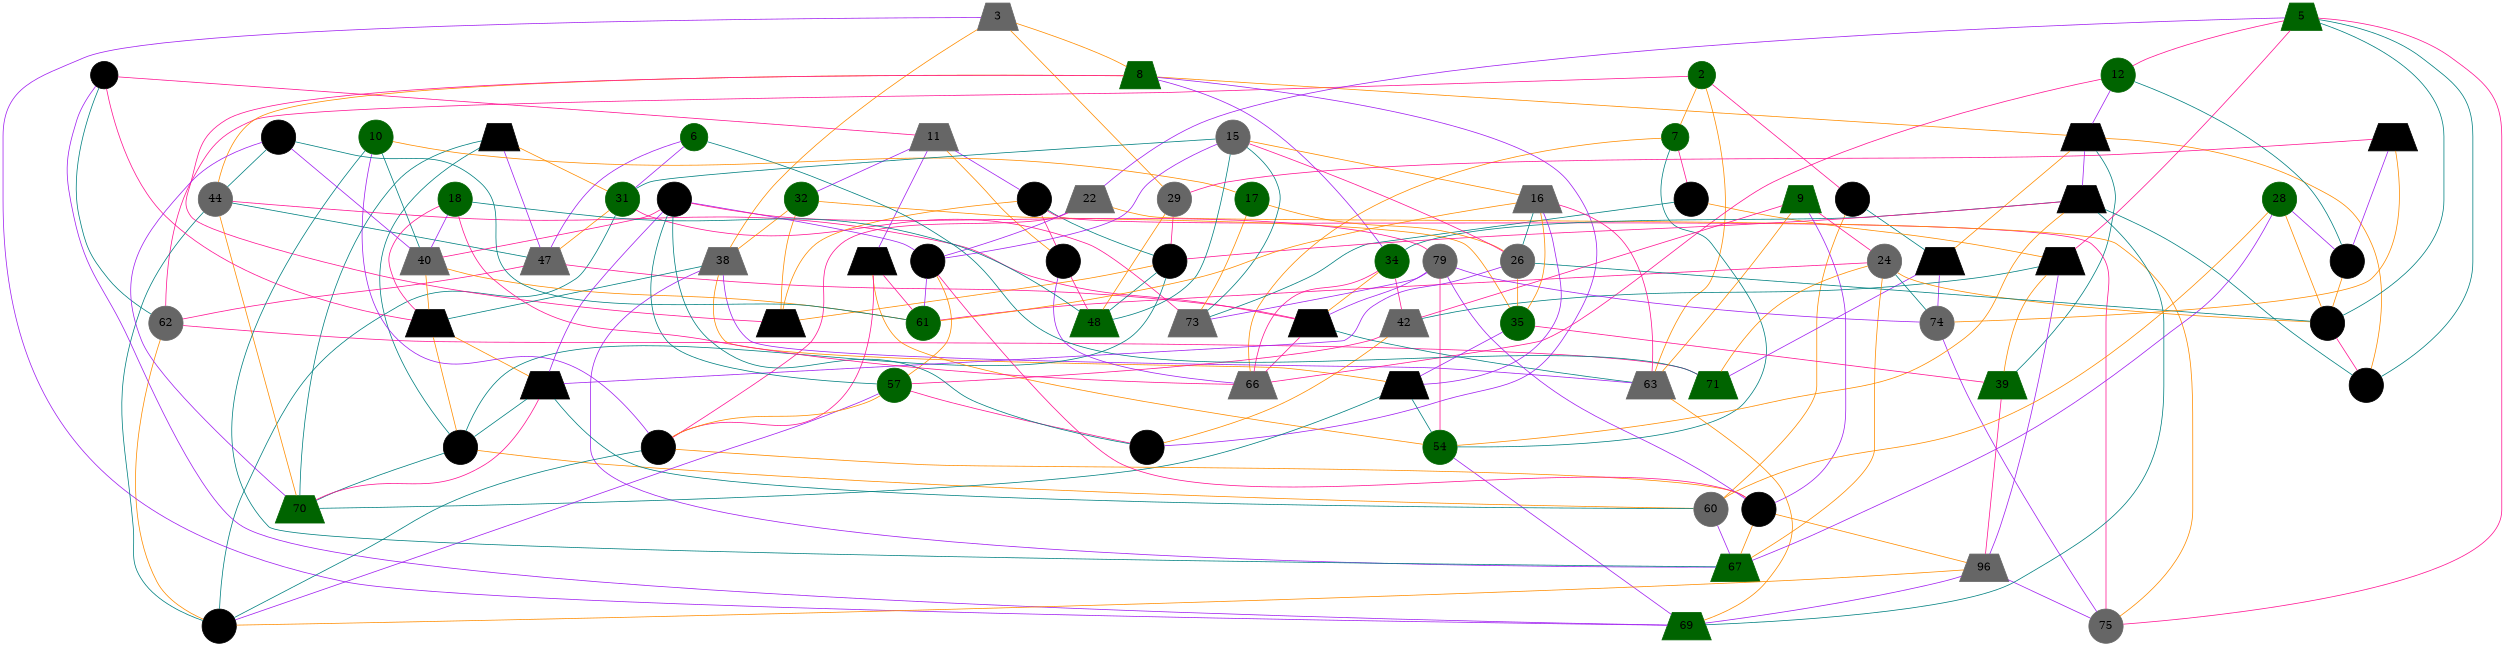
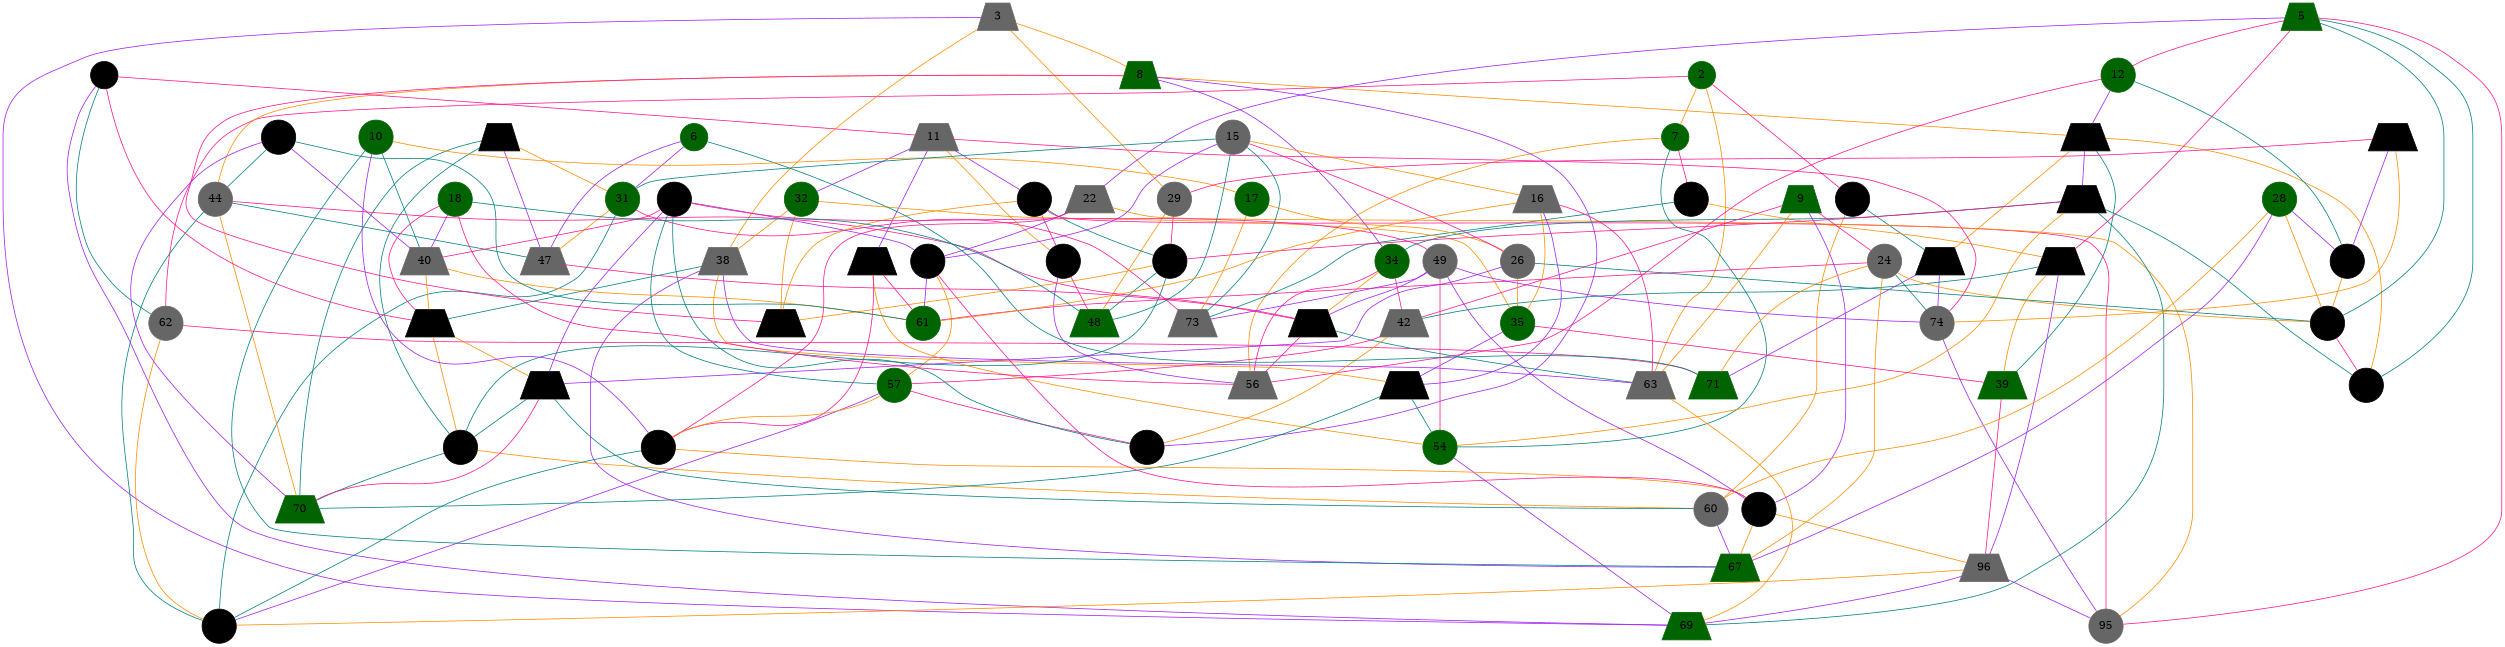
  graph {
    node [color=black shape=circle style=filled]
    edge [color=darkorange weight=1.0]
    1 [shape=trapezium]
    31 [color=darkgreen]
    47 [color=gray40 shape=trapezium]
    55
    70 [color=darkgreen shape=trapezium]
    73 [color=gray40 shape=trapezium]
    72
    62 [color=gray40]
    50 [shape=trapezium]
    60 [color=gray40]
    2 [color=darkgreen]
    7 [color=darkgreen]
    19
    63 [color=gray40 shape=trapezium]
    13
    54 [color=darkgreen]
-   56 [color=gray40 shape=trapezium label=66]
+   56 [color=gray40 shape=trapezium]
    59 [shape=trapezium]
    71 [color=darkgreen shape=trapezium]
    69 [color=darkgreen shape=trapezium]
    3 [color=gray40 shape=trapezium]
    8 [color=darkgreen shape=trapezium]
    29 [color=gray40]
    38 [color=gray40 shape=trapezium]
    23 [shape=trapezium]
    34 [color=darkgreen]
    44 [color=gray40]
    65 [shape=trapezium]
    68
    48 [color=darkgreen shape=trapezium]
    37
    41 [shape=trapezium]
    67 [color=darkgreen shape=trapezium]
    51 [shape=trapezium]
    4
    11 [color=gray40 shape=trapezium]
    20
    30
    32 [color=darkgreen]
    45 [shape=trapezium]
    74 [color=gray40]
    52 [shape=trapezium]
    5 [color=darkgreen shape=trapezium]
    12 [color=darkgreen]
    22 [color=gray40 shape=trapezium]
    33 [shape=trapezium]
    46
    53
-   75 [color=gray40]
+   75 [color=gray40 label=95]
    36
    58
    43
    42 [color=gray40 shape=trapezium]
    39 [color=darkgreen shape=trapezium]
    n55 [color=gray40 label=96 shape=trapezium]
    6 [color=darkgreen]
    27 [shape=trapezium]
    9 [color=darkgreen shape=trapezium]
    24 [color=gray40]
    64
    61 [color=darkgreen]
    57 [color=darkgreen]
    10 [color=darkgreen]
    17 [color=darkgreen]
    40 [color=gray40 shape=trapezium]
    26 [color=gray40]
    35 [color=darkgreen]
    14
-   49 [color=gray40 label=79]
+   49 [color=gray40]
    15 [color=gray40]
    16 [color=gray40 shape=trapezium]
    18 [color=darkgreen]
    21
    25 [shape=trapezium]
    28 [color=darkgreen]
    1 -- 31
    1 -- 47 [color=purple]
    1 -- 55 [color=teal]
    1 -- 70 [color=teal]
    31 -- 47
    31 -- 73 [color=deeppink]
    31 -- 72 [color=teal]
-   47 -- 62 [color=deeppink]
    47 -- 50 [color=deeppink]
    55 -- 70 [color=teal]
    55 -- 60
    62 -- 72
    62 -- 71 [color=deeppink weight=2.0]
    50 -- 63 [color=teal]
    50 -- 56 [color=deeppink]
    60 -- 67 [color=purple]
    2 -- 62 [color=deeppink]
    2 -- 7
    2 -- 19 [color=deeppink]
    2 -- 63
    7 -- 13 [color=deeppink]
    7 -- 54 [color=teal]
    7 -- 56
    19 -- 60 [weight=2.0]
    19 -- 59 [color=teal]
    63 -- 69
    13 -- 73 [color=teal]
    13 -- 33 [weight=2.0]
    54 -- 69 [color=purple]
    59 -- 71 [color=purple]
    59 -- 74 [color=purple]
    3 -- 69 [color=purple]
    3 -- 8
    3 -- 29
    3 -- 38
    8 -- 23
    8 -- 34 [color=purple]
    8 -- 44
    8 -- 65 [color=deeppink]
    8 -- 68 [color=purple]
    29 -- 48 [weight=2.0]
    29 -- 37 [color=deeppink]
    38 -- 63 [color=purple]
    38 -- 41 [color=teal]
    38 -- 67 [color=purple]
    38 -- 51
    23 -- 59
    23 -- 53
    23 -- 39 [color=teal]
    23 -- 27 [color=purple]
    34 -- 50
    34 -- 56 [color=deeppink]
    34 -- 42 [color=deeppink weight=2.0]
    44 -- 47 [color=teal]
    44 -- 70
    44 -- 72 [color=teal]
    44 -- 50 [color=deeppink]
    37 -- 55 [color=teal]
    37 -- 65
    37 -- 48 [color=teal]
    41 -- 55
    41 -- 52
    51 -- 70 [color=teal]
    51 -- 54 [color=teal]
    4 -- 62 [color=teal]
    4 -- 69 [color=purple]
    4 -- 41 [color=deeppink]
    4 -- 11 [color=deeppink]
    11 -- 20 [color=purple]
    11 -- 30
    11 -- 32 [color=purple]
    11 -- 45 [color=purple]
+   11 -- 74 [color=deeppink]
    20 -- 65
    20 -- 37 [color=teal]
    20 -- 30 [color=deeppink]
    20 -- 75 [color=deeppink weight=2.0]
    30 -- 56 [color=purple]
    30 -- 48 [color=deeppink]
    32 -- 38
    32 -- 65
    32 -- 35
    45 -- 54
    45 -- 58 [color=deeppink]
    45 -- 61 [color=deeppink]
    74 -- 75 [color=purple]
    52 -- 55 [color=teal]
    52 -- 70 [color=deeppink]
    52 -- 60 [color=teal]
    5 -- 12 [color=deeppink]
    5 -- 22 [color=purple]
    5 -- 33 [color=deeppink]
    5 -- 46 [color=teal]
    5 -- 53 [color=teal]
    5 -- 75 [color=deeppink]
    12 -- 56 [color=deeppink]
    12 -- 23 [color=purple]
    12 -- 36 [color=teal]
    22 -- 75
    22 -- 58 [color=deeppink]
    22 -- 43 [color=purple]
    33 -- 42 [color=teal]
    33 -- 39
    33 -- n55 [color=purple]
    46 -- 53 [color=deeppink]
    36 -- 46
    58 -- 72 [color=teal]
    58 -- 64
    43 -- 64 [color=deeppink]
    43 -- 61 [color=purple]
    43 -- 57
    42 -- 68
    42 -- 57 [color=deeppink]
    39 -- n55 [color=deeppink]
    n55 -- 72
    n55 -- 69 [color=purple]
    n55 -- 75 [color=purple]
    6 -- 31 [color=purple]
    6 -- 47 [color=purple]
    6 -- 71 [color=teal weight=2.0]
    27 -- 54
    27 -- 69 [color=teal]
    27 -- 34 [color=teal]
    27 -- 37 [color=deeppink]
    27 -- 53 [color=teal]
    9 -- 63
    9 -- 42 [color=deeppink]
    9 -- 24 [color=deeppink]
    9 -- 64 [color=purple]
    24 -- 71
    24 -- 67
    24 -- 74 [color=teal]
    24 -- 46
    24 -- 61 [color=deeppink]
    64 -- 67
    64 -- n55
    57 -- 72 [color=purple]
    57 -- 68 [color=deeppink]
    57 -- 58
    10 -- 67 [color=teal]
    10 -- 58 [color=purple]
    10 -- 17
    10 -- 40 [color=teal]
    17 -- 73 [weight=2.0]
    17 -- 26
    40 -- 41
    40 -- 61
    26 -- 52 [color=purple]
    26 -- 46 [color=teal]
    26 -- 35
    35 -- 51 [color=purple weight=2.0]
    35 -- 39 [color=deeppink]
    14 -- 68 [color=teal]
    14 -- 52 [color=purple]
    14 -- 43 [color=purple]
    14 -- 57 [color=teal]
    14 -- 40 [color=deeppink]
    14 -- 49 [color=deeppink]
    49 -- 73 [color=purple]
    49 -- 50 [color=purple]
    49 -- 54 [color=deeppink]
    49 -- 74 [color=purple]
    49 -- 64 [color=purple]
    15 -- 31 [color=teal]
    15 -- 73 [color=teal]
    15 -- 48 [color=teal]
    15 -- 43 [color=purple]
    15 -- 26 [color=deeppink]
    15 -- 16
    16 -- 63 [color=deeppink]
    16 -- 51 [color=purple]
    16 -- 61
-   16 -- 26 [color=teal]
    16 -- 35
    18 -- 56 [color=deeppink]
    18 -- 48 [color=teal]
    18 -- 41 [color=deeppink]
    18 -- 40 [color=purple]
    21 -- 70 [color=purple]
    21 -- 44 [color=teal]
    21 -- 61 [color=teal]
    21 -- 40 [color=purple]
    25 -- 29 [color=deeppink weight=2.0]
    25 -- 74
    25 -- 36 [color=purple]
    28 -- 60
    28 -- 67 [color=purple]
    28 -- 46
    28 -- 36 [color=purple]
  }
